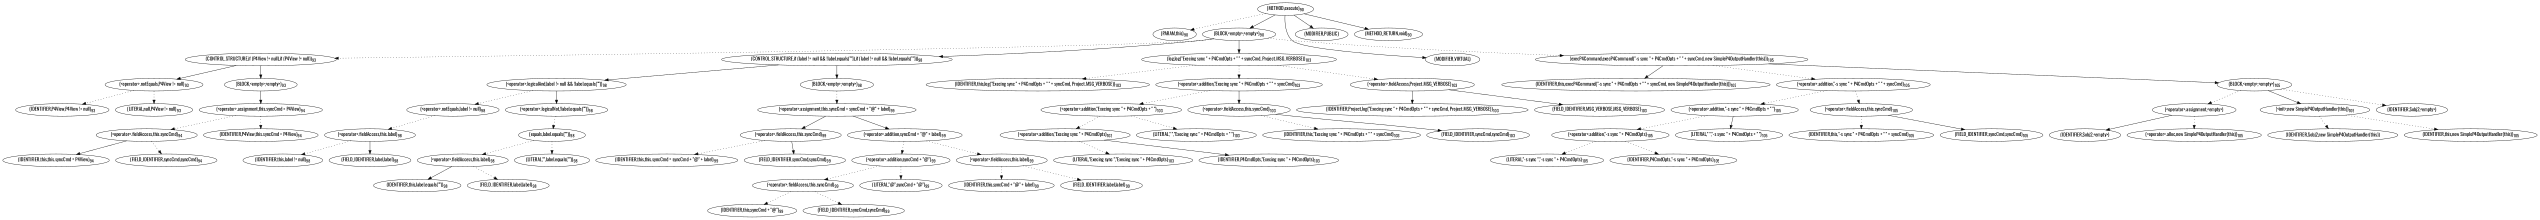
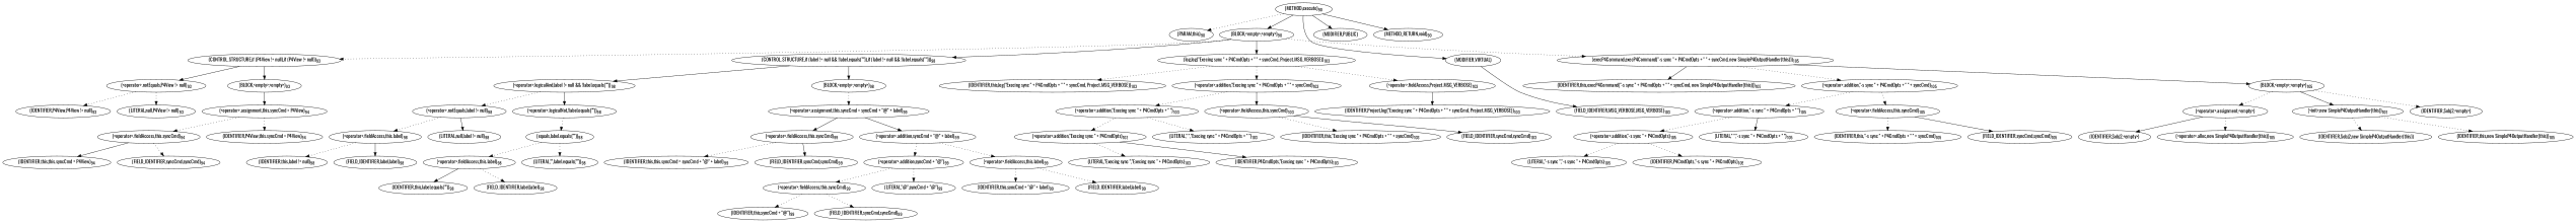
  digraph {
    fontname=Oswald
    node [fontname=Oswald]
    edge [fontname=Oswald style=dotted]
    n1 [label=<(METHOD,execute)<SUB>90</SUB>>]
    n2 [label=<(PARAM,this)<SUB>90</SUB>>]
    n3 [label=<(BLOCK,&lt;empty&gt;,&lt;empty&gt;)<SUB>90</SUB>>]
    n4 [label=<(MODIFIER,PUBLIC)>]
    n5 [label=<(MODIFIER,VIRTUAL)>]
    n6 [label=<(METHOD_RETURN,void)<SUB>90</SUB>>]
    n7 [label=<(CONTROL_STRUCTURE,if (P4View != null),if (P4View != null))<SUB>93</SUB>>]
    n8 [label=<(CONTROL_STRUCTURE,if (label != null &amp;&amp; !label.equals(&quot;&quot;)),if (label != null &amp;&amp; !label.equals(&quot;&quot;)))<SUB>98</SUB>>]
    n9 [label=<(log,log(&quot;Execing sync &quot; + P4CmdOpts + &quot; &quot; + syncCmd, Project.MSG_VERBOSE))<SUB>103</SUB>>]
    n10 [label=<(execP4Command,execP4Command(&quot;-s sync &quot; + P4CmdOpts + &quot; &quot; + syncCmd, new SimpleP4OutputHandler(this)))<SUB>105</SUB>>]
    n11 [label=<(&lt;operator&gt;.notEquals,P4View != null)<SUB>93</SUB>>]
    n12 [label=<(BLOCK,&lt;empty&gt;,&lt;empty&gt;)<SUB>93</SUB>>]
    n13 [label=<(&lt;operator&gt;.logicalAnd,label != null &amp;&amp; !label.equals(&quot;&quot;))<SUB>98</SUB>>]
    n14 [label=<(BLOCK,&lt;empty&gt;,&lt;empty&gt;)<SUB>98</SUB>>]
    n15 [label=<(IDENTIFIER,this,log(&quot;Execing sync &quot; + P4CmdOpts + &quot; &quot; + syncCmd, Project.MSG_VERBOSE))<SUB>103</SUB>>]
    n16 [label=<(&lt;operator&gt;.addition,&quot;Execing sync &quot; + P4CmdOpts + &quot; &quot; + syncCmd)<SUB>103</SUB>>]
    n17 [label=<(&lt;operator&gt;.fieldAccess,Project.MSG_VERBOSE)<SUB>103</SUB>>]
    n18 [label=<(IDENTIFIER,this,execP4Command(&quot;-s sync &quot; + P4CmdOpts + &quot; &quot; + syncCmd, new SimpleP4OutputHandler(this)))<SUB>105</SUB>>]
    n19 [label=<(&lt;operator&gt;.addition,&quot;-s sync &quot; + P4CmdOpts + &quot; &quot; + syncCmd)<SUB>105</SUB>>]
    n20 [label=<(BLOCK,&lt;empty&gt;,&lt;empty&gt;)<SUB>105</SUB>>]
    n21 [label=<(IDENTIFIER,P4View,P4View != null)<SUB>93</SUB>>]
    n22 [label=<(LITERAL,null,P4View != null)<SUB>93</SUB>>]
    n23 [label=<(&lt;operator&gt;.assignment,this.syncCmd = P4View)<SUB>94</SUB>>]
    n24 [label=<(&lt;operator&gt;.fieldAccess,this.syncCmd)<SUB>94</SUB>>]
    n25 [label=<(IDENTIFIER,P4View,this.syncCmd = P4View)<SUB>94</SUB>>]
    n26 [label=<(IDENTIFIER,this,this.syncCmd = P4View)<SUB>94</SUB>>]
    n27 [label=<(FIELD_IDENTIFIER,syncCmd,syncCmd)<SUB>94</SUB>>]
    n28 [label=<(&lt;operator&gt;.notEquals,label != null)<SUB>98</SUB>>]
    n29 [label=<(&lt;operator&gt;.logicalNot,!label.equals(&quot;&quot;))<SUB>98</SUB>>]
    n30 [label=<(&lt;operator&gt;.assignment,this.syncCmd = syncCmd + &quot;@&quot; + label)<SUB>99</SUB>>]
    n31 [label=<(&lt;operator&gt;.fieldAccess,this.label)<SUB>98</SUB>>]
+   n32 [label=<(LITERAL,null,label != null)<SUB>98</SUB>>]
    n33 [label=<(equals,label.equals(&quot;&quot;))<SUB>98</SUB>>]
    n34 [label=<(IDENTIFIER,this,label != null)<SUB>98</SUB>>]
    n35 [label=<(FIELD_IDENTIFIER,label,label)<SUB>98</SUB>>]
    n36 [label=<(&lt;operator&gt;.fieldAccess,this.label)<SUB>98</SUB>>]
    n37 [label=<(LITERAL,&quot;&quot;,label.equals(&quot;&quot;))<SUB>98</SUB>>]
    n38 [label=<(IDENTIFIER,this,label.equals(&quot;&quot;))<SUB>98</SUB>>]
    n39 [label=<(FIELD_IDENTIFIER,label,label)<SUB>98</SUB>>]
    n40 [label=<(&lt;operator&gt;.fieldAccess,this.syncCmd)<SUB>99</SUB>>]
    n41 [label=<(&lt;operator&gt;.addition,syncCmd + &quot;@&quot; + label)<SUB>99</SUB>>]
    n42 [label=<(IDENTIFIER,this,this.syncCmd = syncCmd + &quot;@&quot; + label)<SUB>99</SUB>>]
    n43 [label=<(FIELD_IDENTIFIER,syncCmd,syncCmd)<SUB>99</SUB>>]
    n44 [label=<(&lt;operator&gt;.addition,syncCmd + &quot;@&quot;)<SUB>99</SUB>>]
    n45 [label=<(&lt;operator&gt;.fieldAccess,this.label)<SUB>99</SUB>>]
    n46 [label=<(&lt;operator&gt;.fieldAccess,this.syncCmd)<SUB>99</SUB>>]
    n47 [label=<(LITERAL,&quot;@&quot;,syncCmd + &quot;@&quot;)<SUB>99</SUB>>]
    n48 [label=<(IDENTIFIER,this,syncCmd + &quot;@&quot; + label)<SUB>99</SUB>>]
    n49 [label=<(FIELD_IDENTIFIER,label,label)<SUB>99</SUB>>]
    n50 [label=<(IDENTIFIER,this,syncCmd + &quot;@&quot;)<SUB>99</SUB>>]
    n51 [label=<(FIELD_IDENTIFIER,syncCmd,syncCmd)<SUB>99</SUB>>]
    n52 [label=<(&lt;operator&gt;.addition,&quot;Execing sync &quot; + P4CmdOpts + &quot; &quot;)<SUB>103</SUB>>]
    n53 [label=<(&lt;operator&gt;.fieldAccess,this.syncCmd)<SUB>103</SUB>>]
    n54 [label=<(IDENTIFIER,Project,log(&quot;Execing sync &quot; + P4CmdOpts + &quot; &quot; + syncCmd, Project.MSG_VERBOSE))<SUB>103</SUB>>]
    n55 [label=<(FIELD_IDENTIFIER,MSG_VERBOSE,MSG_VERBOSE)<SUB>103</SUB>>]
    n56 [label=<(&lt;operator&gt;.addition,&quot;Execing sync &quot; + P4CmdOpts)<SUB>103</SUB>>]
    n57 [label=<(LITERAL,&quot; &quot;,&quot;Execing sync &quot; + P4CmdOpts + &quot; &quot;)<SUB>103</SUB>>]
    n58 [label=<(IDENTIFIER,this,&quot;Execing sync &quot; + P4CmdOpts + &quot; &quot; + syncCmd)<SUB>103</SUB>>]
    n59 [label=<(FIELD_IDENTIFIER,syncCmd,syncCmd)<SUB>103</SUB>>]
    n60 [label=<(LITERAL,&quot;Execing sync &quot;,&quot;Execing sync &quot; + P4CmdOpts)<SUB>103</SUB>>]
    n61 [label=<(IDENTIFIER,P4CmdOpts,&quot;Execing sync &quot; + P4CmdOpts)<SUB>103</SUB>>]
    n62 [label=<(&lt;operator&gt;.addition,&quot;-s sync &quot; + P4CmdOpts + &quot; &quot;)<SUB>105</SUB>>]
    n63 [label=<(&lt;operator&gt;.fieldAccess,this.syncCmd)<SUB>105</SUB>>]
    n64 [label=<(&lt;operator&gt;.assignment,&lt;empty&gt;)>]
    n65 [label=<(&lt;init&gt;,new SimpleP4OutputHandler(this))<SUB>105</SUB>>]
    n66 [label=<(IDENTIFIER,$obj2,&lt;empty&gt;)>]
    n67 [label=<(&lt;operator&gt;.addition,&quot;-s sync &quot; + P4CmdOpts)<SUB>105</SUB>>]
    n68 [label=<(LITERAL,&quot; &quot;,&quot;-s sync &quot; + P4CmdOpts + &quot; &quot;)<SUB>105</SUB>>]
    n69 [label=<(IDENTIFIER,this,&quot;-s sync &quot; + P4CmdOpts + &quot; &quot; + syncCmd)<SUB>105</SUB>>]
    n70 [label=<(FIELD_IDENTIFIER,syncCmd,syncCmd)<SUB>105</SUB>>]
    n71 [label=<(LITERAL,&quot;-s sync &quot;,&quot;-s sync &quot; + P4CmdOpts)<SUB>105</SUB>>]
    n72 [label=<(IDENTIFIER,P4CmdOpts,&quot;-s sync &quot; + P4CmdOpts)<SUB>105</SUB>>]
    n73 [label=<(IDENTIFIER,$obj2,&lt;empty&gt;)>]
    n74 [label=<(&lt;operator&gt;.alloc,new SimpleP4OutputHandler(this))<SUB>105</SUB>>]
    n75 [label=<(IDENTIFIER,$obj2,new SimpleP4OutputHandler(this))>]
    n76 [label=<(IDENTIFIER,this,new SimpleP4OutputHandler(this))<SUB>105</SUB>>]
    n1 -> n2
    n1 -> n3 [style=solid]
    n1 -> n4 [style=solid]
    n1 -> n5 [style=solid]
    n1 -> n6 [style=solid]
    n3 -> n7
    n3 -> n8 [style=solid]
    n3 -> n9 [style=solid]
    n3 -> n10
    n7 -> n11 [style=solid]
    n7 -> n12 [style=solid]
    n8 -> n13 [style=solid]
    n8 -> n14 [style=solid]
    n9 -> n15
    n9 -> n16
    n9 -> n17
    n10 -> n18 [style=solid]
    n10 -> n19
    n10 -> n20 [style=solid]
    n11 -> n21
    n11 -> n22
    n12 -> n23 [style=solid]
    n13 -> n28
    n13 -> n29 [style=solid]
    n14 -> n30
    n16 -> n52
    n16 -> n53 [style=solid]
    n17 -> n54 [style=solid]
-   n17 -> n55 [style=solid]
+   n5 -> n55 [style=solid]
    n19 -> n62
    n19 -> n63
    n20 -> n64
    n20 -> n65 [style=solid]
    n20 -> n66
    n23 -> n24
    n23 -> n25
    n24 -> n26 [style=solid]
    n24 -> n27
    n28 -> n31
+   n28 -> n32 [style=solid]
    n29 -> n33
    n30 -> n40 [style=solid]
    n30 -> n41 [style=solid]
    n31 -> n34
    n31 -> n35 [style=solid]
    n33 -> n36
    n33 -> n37
    n36 -> n38 [style=solid]
    n36 -> n39
    n40 -> n42
    n40 -> n43 [style=solid]
    n41 -> n44
    n41 -> n45
    n44 -> n46
    n44 -> n47
    n45 -> n48
    n45 -> n49
    n46 -> n50
    n46 -> n51
    n52 -> n56
    n52 -> n57
    n53 -> n58
    n53 -> n59 [style=solid]
    n56 -> n60
    n56 -> n61 [style=solid]
    n62 -> n67
    n62 -> n68 [style=solid]
    n63 -> n69
    n63 -> n70 [style=solid]
    n64 -> n73 [style=solid]
    n64 -> n74
    n65 -> n75
    n65 -> n76
    n67 -> n71
    n67 -> n72
  }
